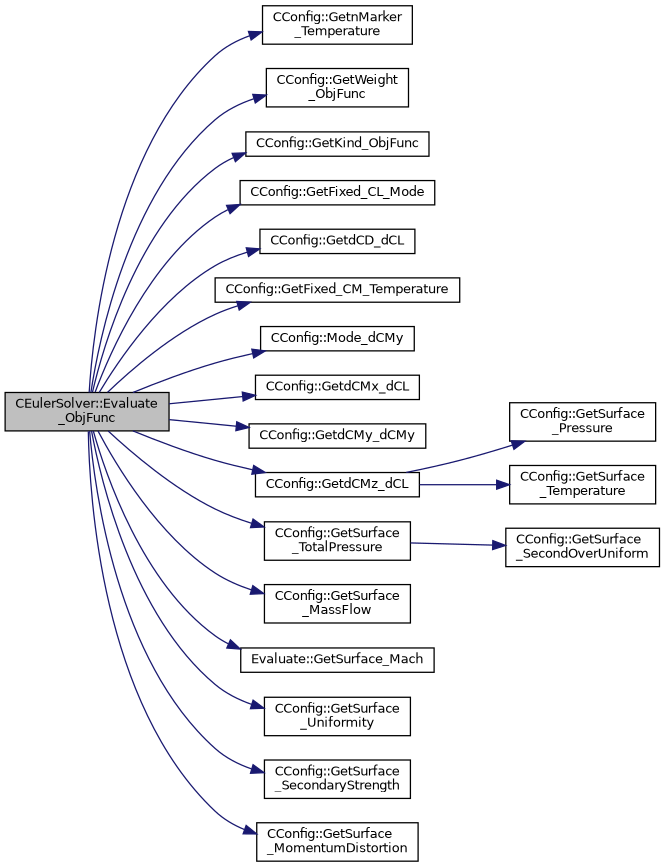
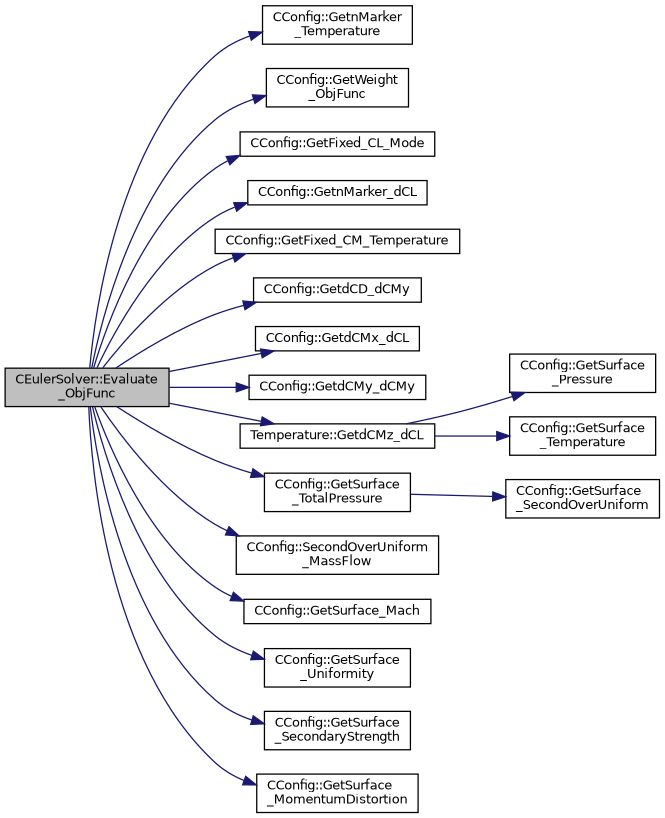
  digraph {
    rankdir=LR
    node [color=black fillcolor=white fontname=Helvetica fontsize=10 shape=record style=filled]
    edge [color=midnightblue fontname=Helvetica fontsize=10 labelfontname=Helvetica labelfontsize=10 style=solid]
    n1 [fillcolor=grey75 fontcolor=black height=0.2 label="CEulerSolver::Evaluate\l_ObjFunc" width=0.4]
    n2 [height=0.2 label="CConfig::GetnMarker\l_Temperature" width=0.4]
    n3 [height=0.2 label="CConfig::GetWeight\l_ObjFunc" width=0.4]
-   n4 [height=0.2 label="CConfig::GetKind_ObjFunc" width=0.4]
    n5 [height=0.2 label="CConfig::GetFixed_CL_Mode" width=0.4]
-   n6 [height=0.2 label="CConfig::GetdCD_dCL" width=0.4]
+   n6 [height=0.2 label="CConfig::GetnMarker_dCL" width=0.4]
    n7 [height=0.2 label="CConfig::GetFixed_CM_Temperature" width=0.4]
-   n8 [height=0.2 label="CConfig::Mode_dCMy" width=0.4]
+   n8 [height=0.2 label="CConfig::GetdCD_dCMy" width=0.4]
    n9 [height=0.2 label="CConfig::GetdCMx_dCL" width=0.4]
    n10 [height=0.2 label="CConfig::GetdCMy_dCMy" width=0.4]
-   n11 [height=0.2 label="CConfig::GetdCMz_dCL" width=0.4]
+   n11 [height=0.2 label="Temperature::GetdCMz_dCL" width=0.4]
    n12 [height=0.2 label="CConfig::GetSurface\l_TotalPressure" width=0.4]
-   n13 [height=0.2 label="CConfig::GetSurface\l_MassFlow" width=0.4]
-   n14 [height=0.2 label="Evaluate::GetSurface_Mach" width=0.4]
+   n13 [height=0.2 label="CConfig::SecondOverUniform\l_MassFlow" width=0.4]
+   n14 [height=0.2 label="CConfig::GetSurface_Mach" width=0.4]
    n15 [height=0.2 label="CConfig::GetSurface\l_Uniformity" width=0.4]
    n16 [height=0.2 label="CConfig::GetSurface\l_SecondaryStrength" width=0.4]
    n17 [height=0.2 label="CConfig::GetSurface\l_MomentumDistortion" width=0.4]
    n18 [height=0.2 label="CConfig::GetSurface\l_Pressure" width=0.4]
    n19 [height=0.2 label="CConfig::GetSurface\l_Temperature" width=0.4]
    n20 [height=0.2 label="CConfig::GetSurface\l_SecondOverUniform" width=0.4]
    n1 -> n2
    n1 -> n3
-   n1 -> n4
    n1 -> n5
    n1 -> n6
    n1 -> n7
    n1 -> n8
    n1 -> n9
    n1 -> n10
    n1 -> n11
    n1 -> n12
    n1 -> n13
    n1 -> n14
    n1 -> n15
    n1 -> n16
    n1 -> n17
    n11 -> n18
    n11 -> n19
    n12 -> n20
  }
